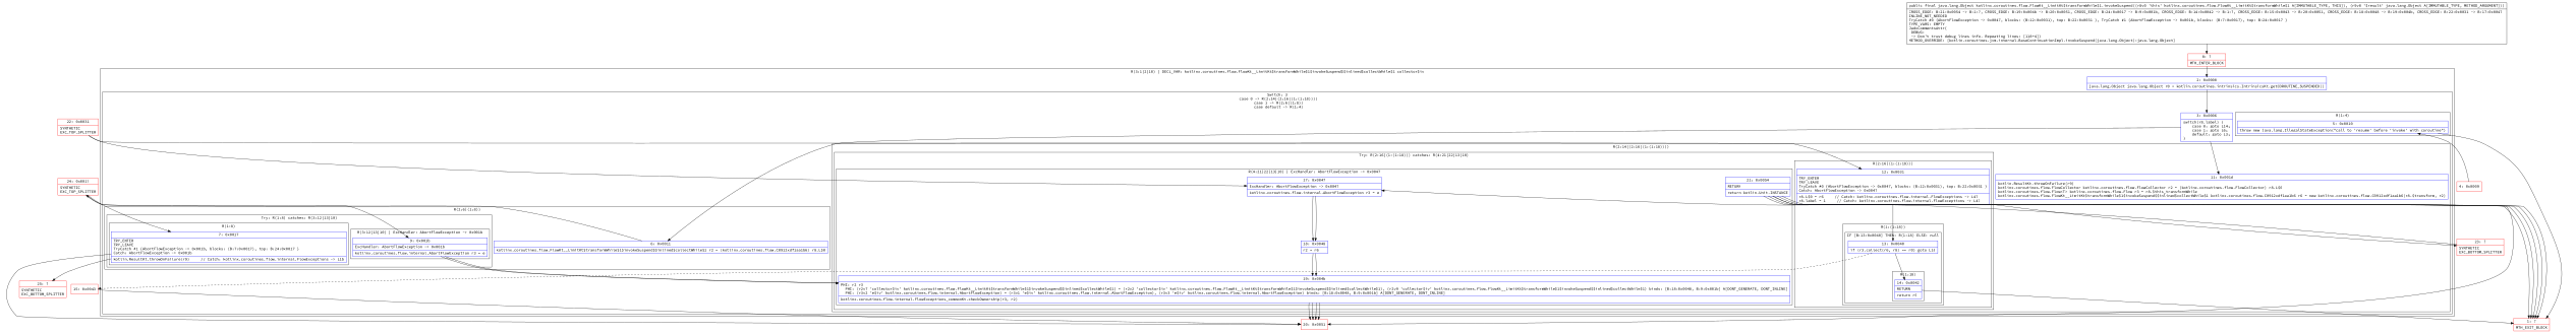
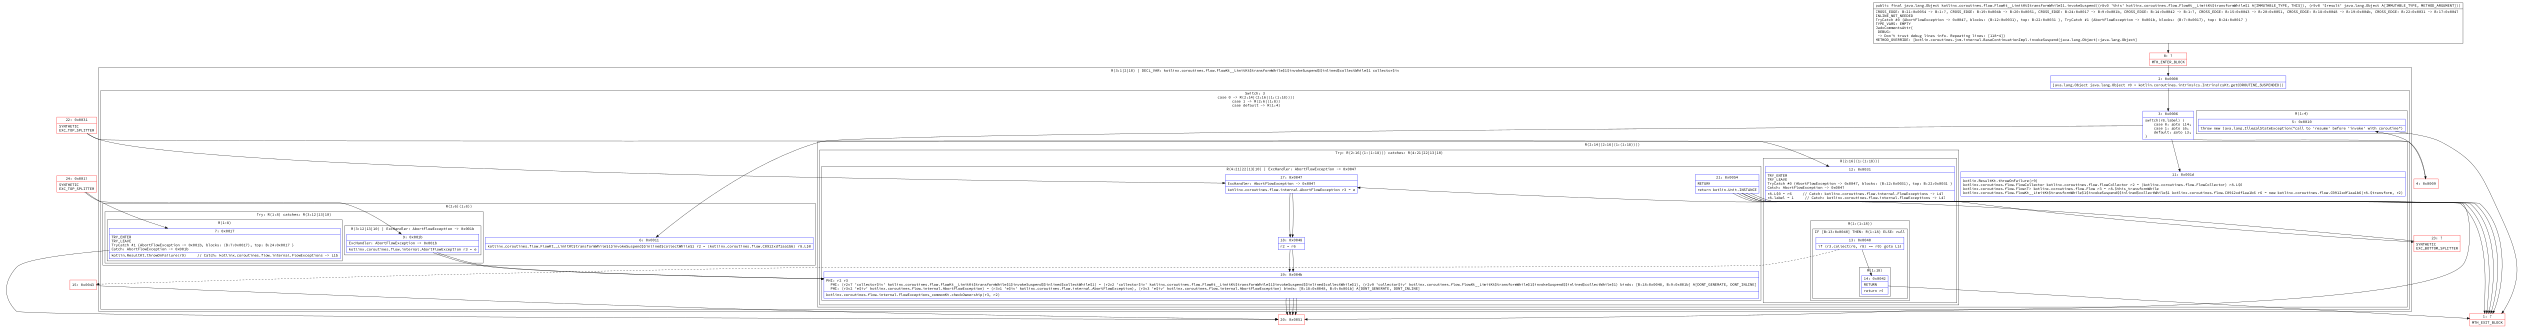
  digraph {
    fontname="Source Code Pro"
    node [color=blue fontname="Source Code Pro" shape=record]
    edge [fontname="Source Code Pro"]
    n1 [label="{14\:\ 0x0042|RETURN\l|return r0\l}"]
    n2 [label="{13\:\ 0x0040|if (r3.collect(r6, r8) == r0) goto L18\l}"]
    n3 [label="{12\:\ 0x0031|TRY_ENTER\lTRY_LEAVE\lTryCatch #0 \{AbortFlowException \-\> 0x0047, blocks: (B:12:0x0031), top: B:22:0x0031 \}\lCatch: AbortFlowException \-\> 0x0047\l|r8.L$0 = r6     \/\/ Catch: kotlinx.coroutines.flow.internal.FlowExceptions \-\> L47\lr8.label = 1     \/\/ Catch: kotlinx.coroutines.flow.internal.FlowExceptions \-\> L47\l}"]
    n4 [label="{17\:\ 0x0047|ExcHandler: AbortFlowException \-\> 0x0047\l|kotlinx.coroutines.flow.internal.AbortFlowException r3 = e\l}"]
    n5 [label="{18\:\ 0x0048|r2 = r6\l}"]
    n6 [label="{19\:\ 0x004b|PHI: r2 r3 \l  PHI: (r2v7 'collector$iv' kotlinx.coroutines.flow.FlowKt__LimitKt$transformWhile$1$invokeSuspend$$inlined$collectWhile$1) = (r2v2 'collector$iv' kotlinx.coroutines.flow.FlowKt__LimitKt$transformWhile$1$invokeSuspend$$inlined$collectWhile$1), (r2v9 'collector$iv' kotlinx.coroutines.flow.FlowKt__LimitKt$transformWhile$1$invokeSuspend$$inlined$collectWhile$1) binds: [B:18:0x0048, B:9:0x001b] A[DONT_GENERATE, DONT_INLINE]\l  PHI: (r3v2 'e$iv' kotlinx.coroutines.flow.internal.AbortFlowException) = (r3v1 'e$iv' kotlinx.coroutines.flow.internal.AbortFlowException), (r3v3 'e$iv' kotlinx.coroutines.flow.internal.AbortFlowException) binds: [B:18:0x0048, B:9:0x001b] A[DONT_GENERATE, DONT_INLINE]\l|kotlinx.coroutines.flow.internal.FlowExceptions_commonKt.checkOwnership(r3, r2)\l}"]
    n7 [label="{21\:\ 0x0054|RETURN\l|return kotlin.Unit.INSTANCE\l}"]
    n8 [label="{11\:\ 0x001d|kotlin.ResultKt.throwOnFailure(r9)\lkotlinx.coroutines.flow.FlowCollector kotlinx.coroutines.flow.FlowCollector r2 = (kotlinx.coroutines.flow.FlowCollector) r8.L$0\lkotlinx.coroutines.flow.Flow\<T\> kotlinx.coroutines.flow.Flow r3 = r8.$this_transformWhile\lkotlinx.coroutines.flow.FlowKt__LimitKt$transformWhile$1$invokeSuspend$$inlined$collectWhile$1 kotlinx.coroutines.flow.C0912xdf1aa1b6 r6 = new kotlinx.coroutines.flow.C0912xdf1aa1b6(r8.$transform, r2)\l}"]
    n9 [label="{7\:\ 0x0017|TRY_ENTER\lTRY_LEAVE\lTryCatch #1 \{AbortFlowException \-\> 0x001b, blocks: (B:7:0x0017), top: B:24:0x0017 \}\lCatch: AbortFlowException \-\> 0x001b\l|kotlin.ResultKt.throwOnFailure(r9)     \/\/ Catch: kotlinx.coroutines.flow.internal.FlowExceptions \-\> L1b\l}"]
    n10 [label="{9\:\ 0x001b|ExcHandler: AbortFlowException \-\> 0x001b\l|kotlinx.coroutines.flow.internal.AbortFlowException r3 = e\l}"]
    n11 [label="{6\:\ 0x0011|kotlinx.coroutines.flow.FlowKt__LimitKt$transformWhile$1$invokeSuspend$$inlined$collectWhile$1 r2 = (kotlinx.coroutines.flow.C0912xdf1aa1b6) r8.L$0\l}"]
    n12 [label="{5\:\ 0x0010|throw new java.lang.IllegalStateException(\"call to 'resume' before 'invoke' with coroutine\")\l}"]
    n13 [label="{3\:\ 0x0006|switch(r8.label) \{\l    case 0: goto L14;\l    case 1: goto L6;\l    default: goto L3;\l\}\l}"]
    n14 [label="{2\:\ 0x0000|java.lang.Object java.lang.Object r0 = kotlin.coroutines.intrinsics.IntrinsicsKt.getCOROUTINE_SUSPENDED()\l}"]
    n15 [color=red label="{1\:\ ?|MTH_EXIT_BLOCK\l}"]
    n16 [color=red label="{15\:\ 0x0043}"]
    n17 [color=red label="{23\:\ ?|SYNTHETIC\lEXC_BOTTOM_SPLITTER\l}"]
    n18 [color=red label="{20\:\ 0x0051}"]
-   n19 [color=red label="{25\:\ ?|SYNTHETIC\lEXC_BOTTOM_SPLITTER\l}"]
    n20 [color=red label="{24\:\ 0x0017|SYNTHETIC\lEXC_TOP_SPLITTER\l}"]
    n21 [color=red label="{4\:\ 0x0009}"]
    n22 [color=red label="{22\:\ 0x0031|SYNTHETIC\lEXC_TOP_SPLITTER\l}"]
    n23 [color=red label="{0\:\ ?|MTH_ENTER_BLOCK\l}"]
    n24 [label="{public final java.lang.Object kotlinx.coroutines.flow.FlowKt__LimitKt$transformWhile$1.invokeSuspend((r8v0 'this' kotlinx.coroutines.flow.FlowKt__LimitKt$transformWhile$1 A[IMMUTABLE_TYPE, THIS]), (r9v0 '$result' java.lang.Object A[IMMUTABLE_TYPE, METHOD_ARGUMENT]))  | CROSS_EDGE: B:21:0x0054 \-\> B:1:?, CROSS_EDGE: B:19:0x004b \-\> B:20:0x0051, CROSS_EDGE: B:24:0x0017 \-\> B:9:0x001b, CROSS_EDGE: B:14:0x0042 \-\> B:1:?, CROSS_EDGE: B:15:0x0043 \-\> B:20:0x0051, CROSS_EDGE: B:18:0x0048 \-\> B:19:0x004b, CROSS_EDGE: B:22:0x0031 \-\> B:17:0x0047\lINLINE_NOT_NEEDED\lTryCatch #0 \{AbortFlowException \-\> 0x0047, blocks: (B:12:0x0031), top: B:22:0x0031 \}, TryCatch #1 \{AbortFlowException \-\> 0x001b, blocks: (B:7:0x0017), top: B:24:0x0017 \}\lTYPE_VARS: EMPTY\lJadxCommentsAttr\{\l DEBUG: \l \-\> Don't trust debug lines info. Repeating lines: [118=4]\}\lMETHOD_OVERRIDE: [kotlin.coroutines.jvm.internal.BaseContinuationImpl.invokeSuspend(java.lang.Object):java.lang.Object]\l}" color=""]
    subgraph cluster_1 {
      label="R(3:1|2|10) | DECL_VAR: kotlinx.coroutines.flow.FlowKt__LimitKt$transformWhile$1$invokeSuspend$$inlined$collectWhile$1 collector$iv\l"
      n14
      subgraph cluster_2 {
        label="Switch: 3\n case 0 -> R(2:14|(2:16|(1:(1:18))))\n case 1 -> R(2:6|(1:8))\n case default -> R(1:4)"
        n13
        subgraph cluster_3 {
          label="R(2:14|(2:16|(1:(1:18))))"
          n8
          subgraph cluster_4 {
            label="Try: R(2:16|(1:(1:18))) catches: R(4:21|22|13|10)"
            subgraph cluster_5 {
              label="R(2:16|(1:(1:18)))"
              n3
              subgraph cluster_6 {
                label="R(1:(1:18))"
                subgraph cluster_7 {
                  label="IF [B:13:0x0040] THEN: R(1:18) ELSE: null"
                  n2
                  subgraph cluster_8 {
                    label="R(1:18)"
                    n1
                  }
                }
              }
            }
            subgraph cluster_9 {
              label="R(4:21|22|13|10) | ExcHandler: AbortFlowException \-\> 0x0047\l"
              n4
              n5
              n6
              n7
            }
          }
        }
        subgraph cluster_10 {
          label="R(2:6|(1:8))"
          n11
          subgraph cluster_11 {
            label="Try: R(1:8) catches: R(3:12|13|10)"
            subgraph cluster_12 {
              label="R(1:8)"
              n9
            }
            subgraph cluster_13 {
              label="R(3:12|13|10) | ExcHandler: AbortFlowException \-\> 0x001b\l"
              n10
            }
          }
        }
        subgraph cluster_14 {
          label="R(1:4)"
          n12
        }
      }
    }
    subgraph cluster_15 {
      label="R(4:21|22|13|10) | ExcHandler: AbortFlowException \-\> 0x0047\l"
    }
    subgraph cluster_16 {
      label="R(3:12|13|10) | ExcHandler: AbortFlowException \-\> 0x001b\l"
    }
    n1 -> n15
    n2 -> n1
    n2 -> n16 [style=dashed]
-   n3 -> n2
    n3 -> n17
    n4 -> n5
    n4 -> n5
    n5 -> n6
    n5 -> n6
    n6 -> n18
    n6 -> n18
    n6 -> n18
    n6 -> n18
    n7 -> n15
    n7 -> n15
    n7 -> n15
    n7 -> n15
    n7 -> n15
    n7 -> n18
    n9 -> n18
-   n9 -> n19
    n10 -> n6
    n10 -> n6
-   n11 -> n20
    n12 -> n15
    n13 -> n8
    n13 -> n11
+   n13 -> n21
    n14 -> n13
    n16 -> n18
    n17 -> n4
    n20 -> n9
    n20 -> n10
    n21 -> n12
    n22 -> n3
    n22 -> n4
    n23 -> n14
    n24 -> n23
  }
